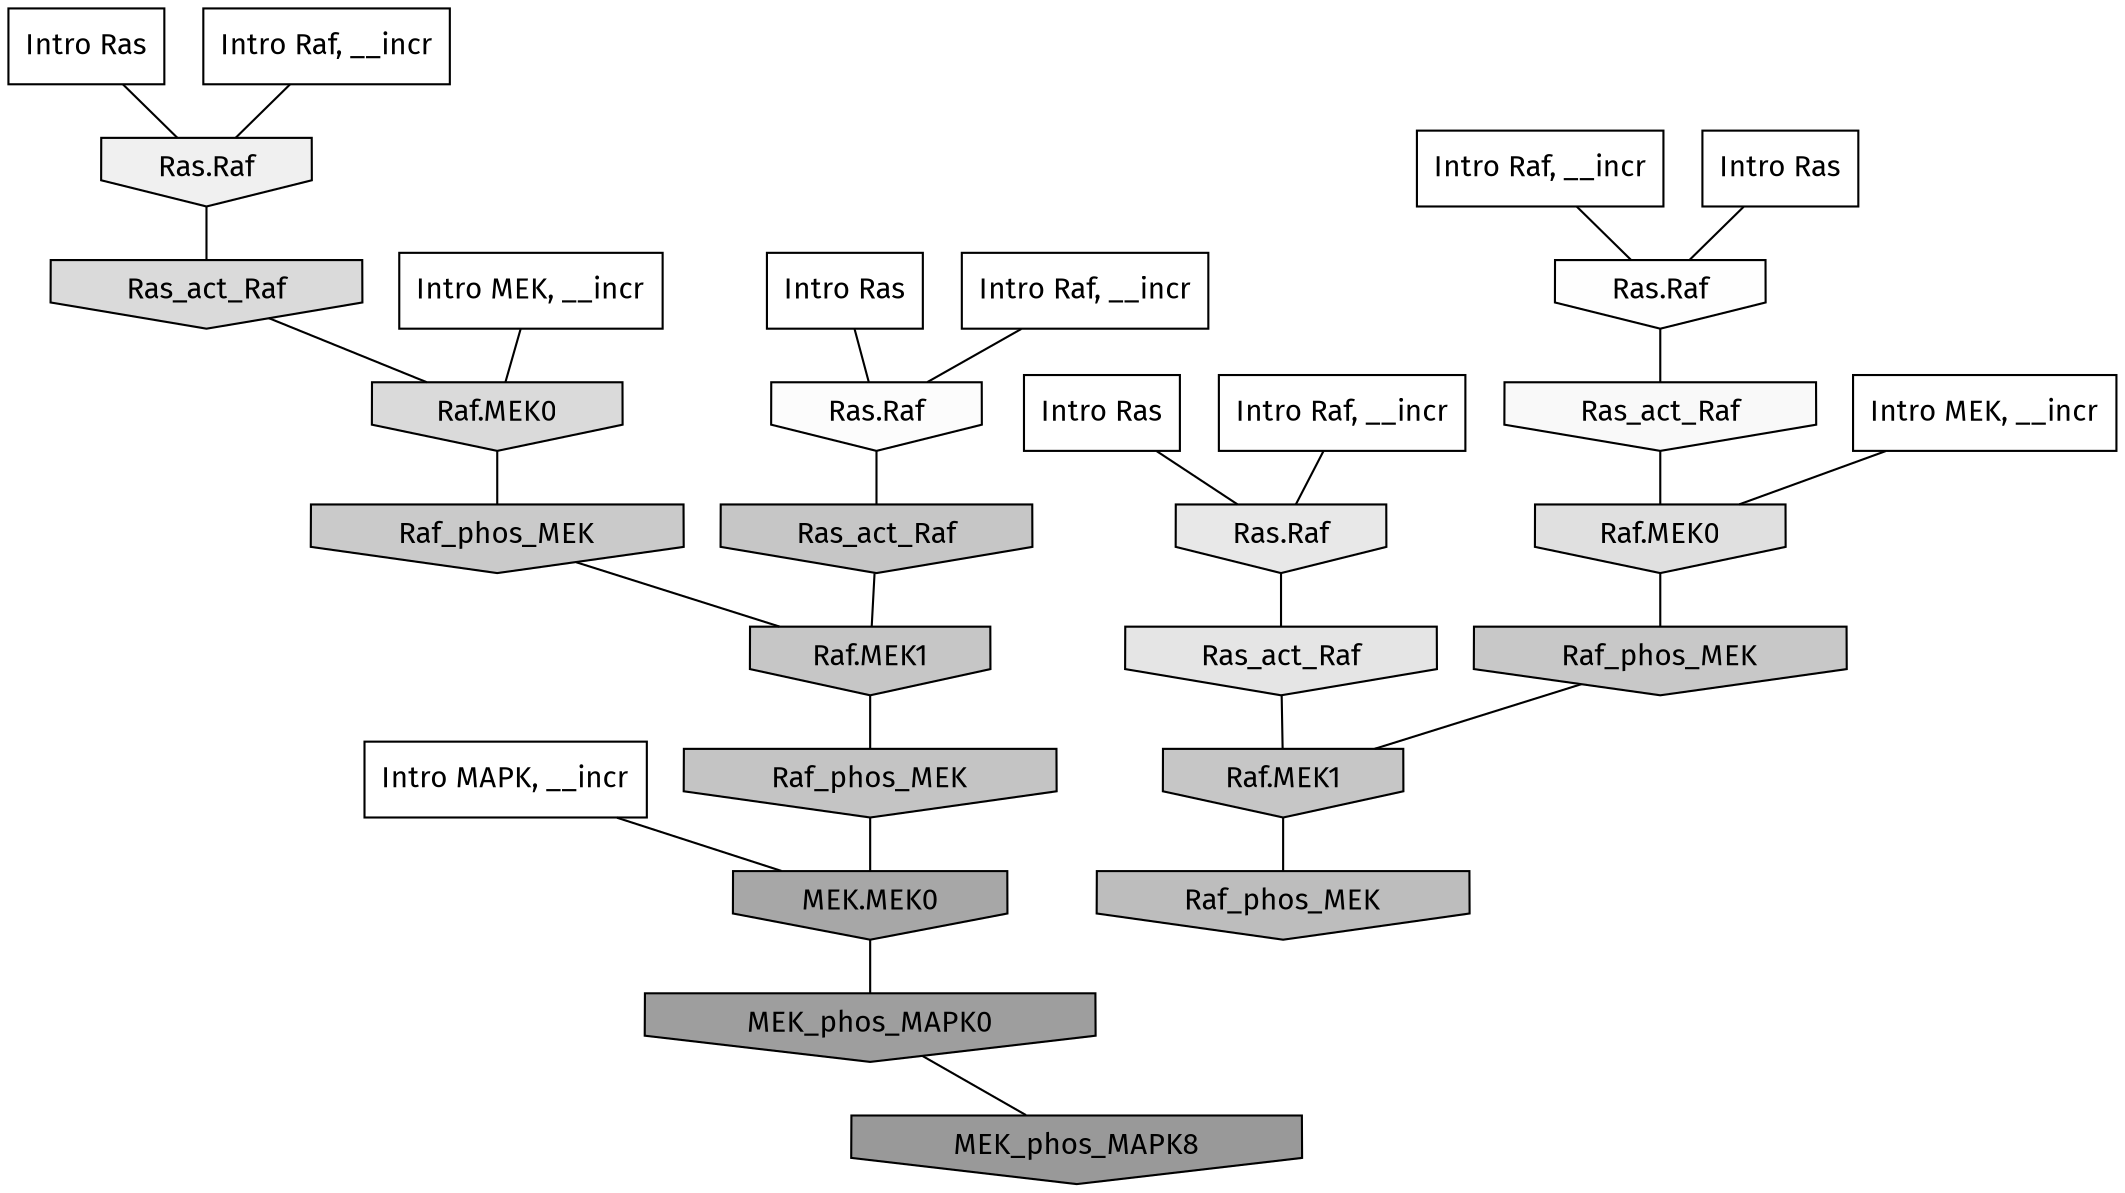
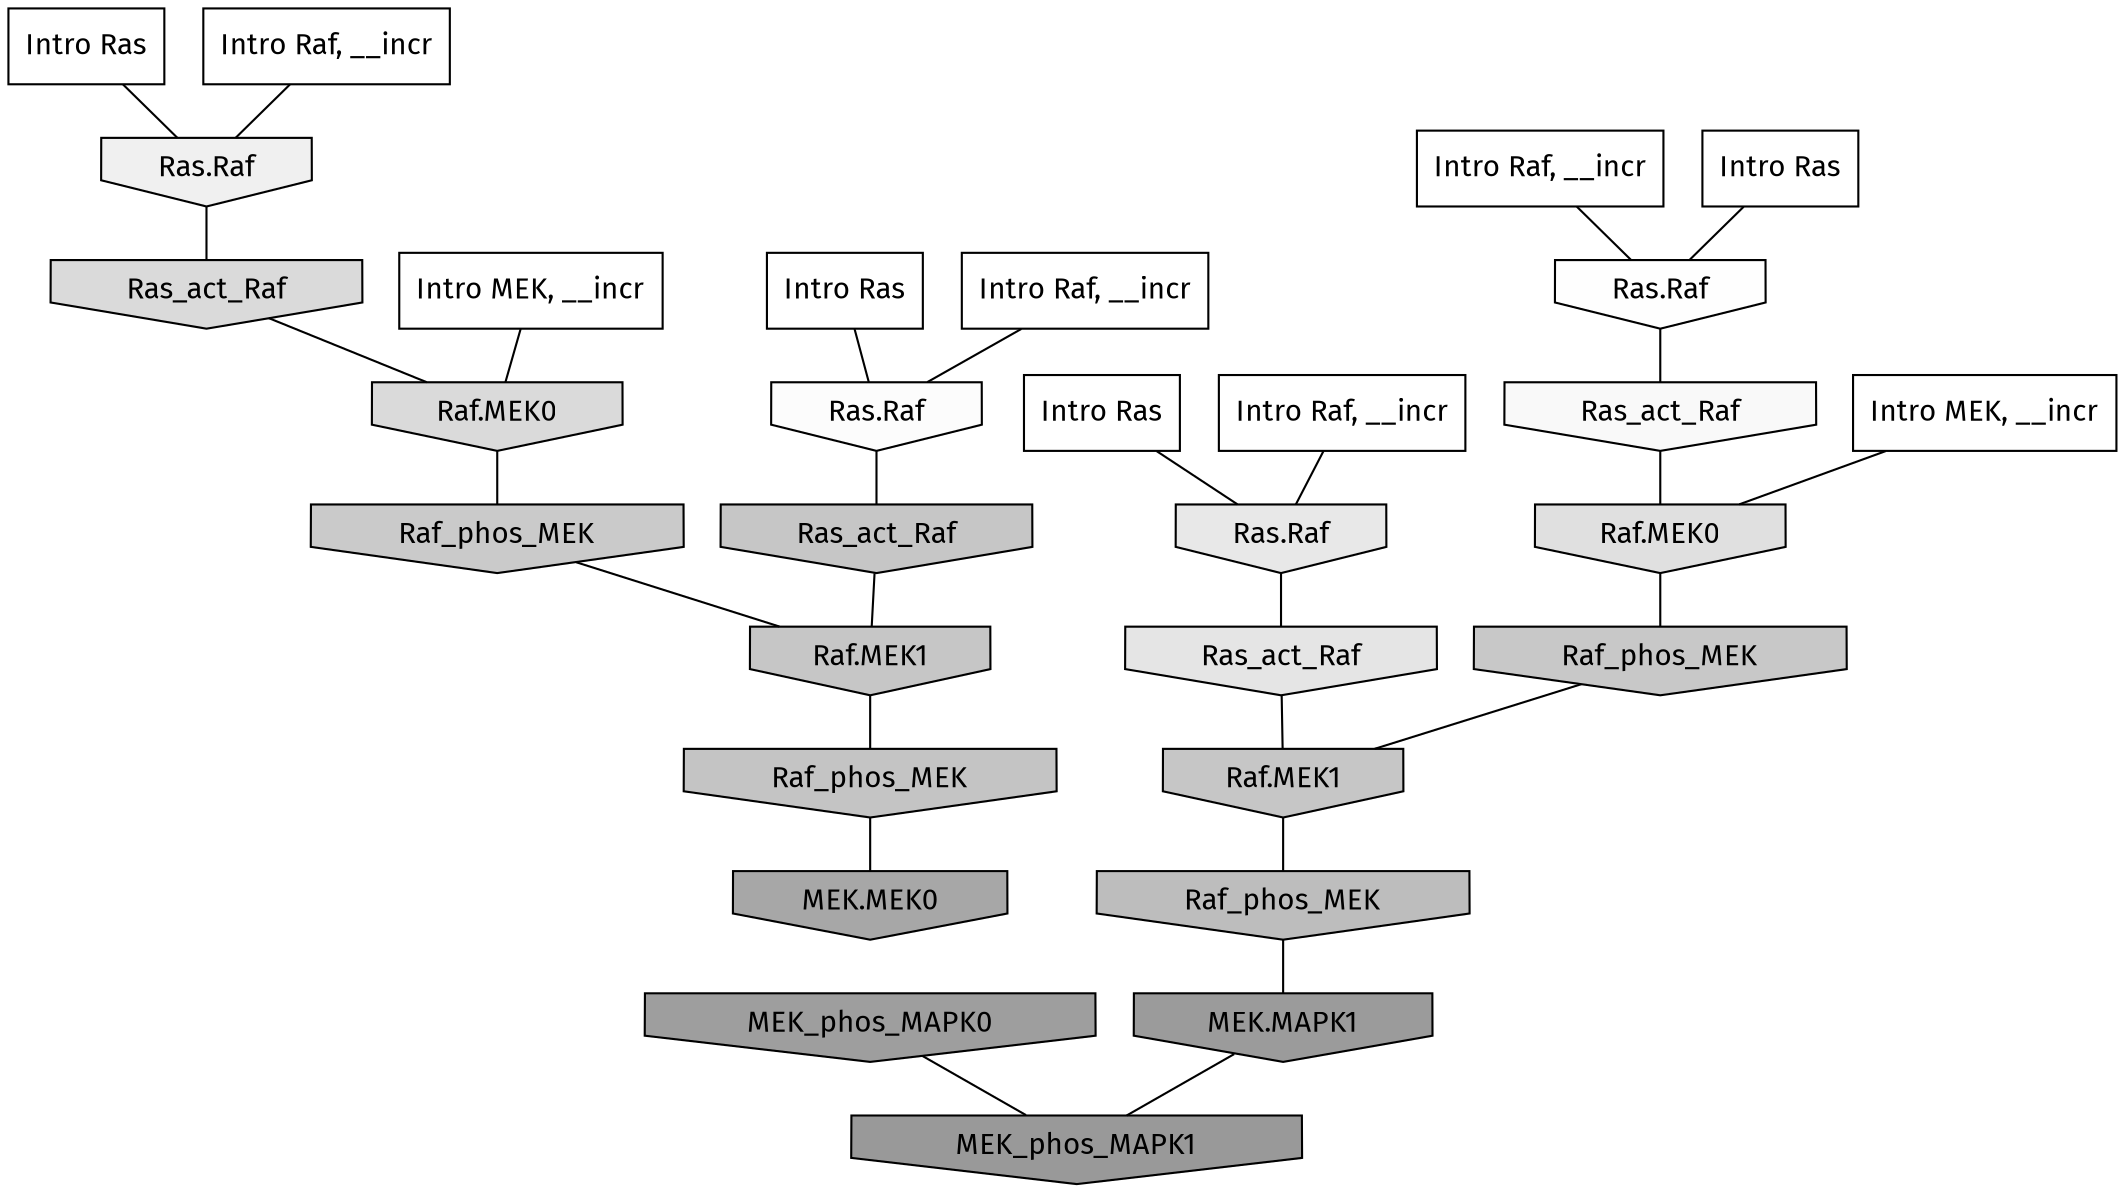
  digraph {
    fontname="Fira Sans"
    rankdir=TB
    ranksep=0.30
    node [fillcolor="0.000 0.000 1.000" fontname="Fira Sans" shape=invhouse style=filled]
    edge [color="0.000 0.000 0.000" dir=none fontname="Fira Sans"]
    n1 [label="Intro Ras" shape=rectangle]
    n2 [fillcolor="0.000 0.000 0.996" label="Ras.Raf"]
    n3 [fillcolor="0.000 0.000 0.975" label=Ras_act_Raf]
    n4 [label="Intro Ras" shape=rectangle]
    n5 [fillcolor="0.000 0.000 0.940" label="Ras.Raf"]
    n6 [fillcolor="0.000 0.000 0.853" label=Ras_act_Raf]
    n7 [label="Intro Ras" shape=rectangle]
    n8 [fillcolor="0.000 0.000 0.908" label="Ras.Raf"]
    n9 [fillcolor="0.000 0.000 0.897" label=Ras_act_Raf]
    n10 [label="Intro Ras" shape=rectangle]
    n11 [fillcolor="0.000 0.000 0.985" label="Ras.Raf"]
    n12 [fillcolor="0.000 0.000 0.776" label=Ras_act_Raf]
    n13 [label="Intro Raf, __incr" shape=rectangle]
    n14 [label="Intro Raf, __incr" shape=rectangle]
    n15 [label="Intro Raf, __incr" shape=rectangle]
    n16 [label="Intro Raf, __incr" shape=rectangle]
    n17 [label="Intro MEK, __incr" shape=rectangle]
    n18 [fillcolor="0.000 0.000 0.853" label="Raf.MEK0"]
    n19 [fillcolor="0.000 0.000 0.791" label=Raf_phos_MEK]
    n20 [label="Intro MEK, __incr" shape=rectangle]
    n21 [fillcolor="0.000 0.000 0.877" label="Raf.MEK0"]
    n22 [fillcolor="0.000 0.000 0.782" label=Raf_phos_MEK]
-   n23 [label="Intro MAPK, __incr" shape=rectangle]
    n24 [fillcolor="0.000 0.000 0.654" label="MEK.MEK0"]
    n25 [fillcolor="0.000 0.000 0.621" label=MEK_phos_MAPK0]
    n26 [fillcolor="0.000 0.000 0.776" label="Raf.MEK1"]
    n27 [fillcolor="0.000 0.000 0.776" label="Raf.MEK1"]
    n28 [fillcolor="0.000 0.000 0.741" label=Raf_phos_MEK]
    n29 [fillcolor="0.000 0.000 0.768" label=Raf_phos_MEK]
-   n31 [fillcolor="0.000 0.000 0.600" label=MEK_phos_MAPK8]
+   n30 [fillcolor="0.000 0.000 0.606" label="MEK.MAPK1"]
+   n31 [fillcolor="0.000 0.000 0.600" label=MEK_phos_MAPK1]
    n1 -> n2
    n2 -> n3
    n3 -> n21
    n4 -> n5
    n5 -> n6
    n6 -> n18
    n7 -> n8
    n8 -> n9
    n9 -> n27
    n10 -> n11
    n11 -> n12
    n12 -> n26
    n13 -> n2
    n14 -> n8
    n15 -> n11
    n16 -> n5
    n17 -> n18
    n18 -> n19
    n19 -> n26
    n20 -> n21
    n21 -> n22
    n22 -> n27
-   n23 -> n24
-   n24 -> n25
    n25 -> n31
    n26 -> n29
    n27 -> n28
+   n28 -> n30
    n29 -> n24
+   n30 -> n31
  }
